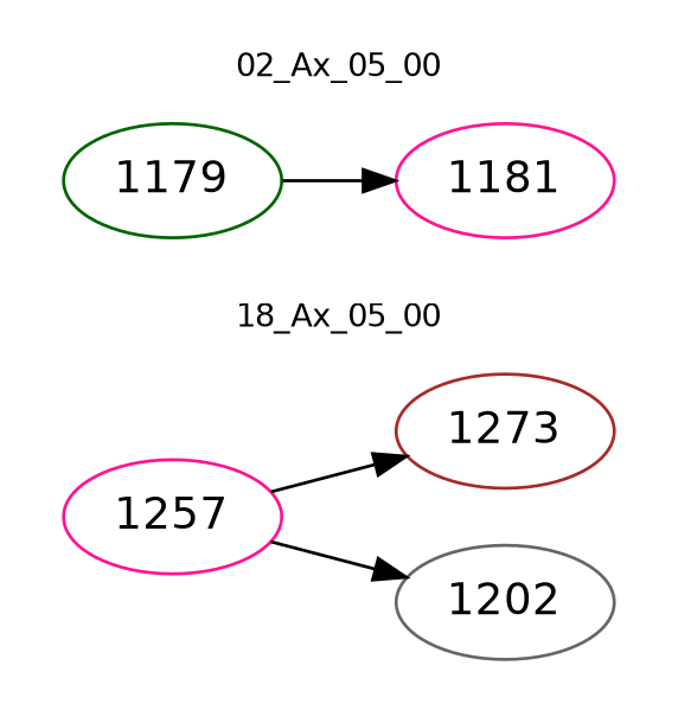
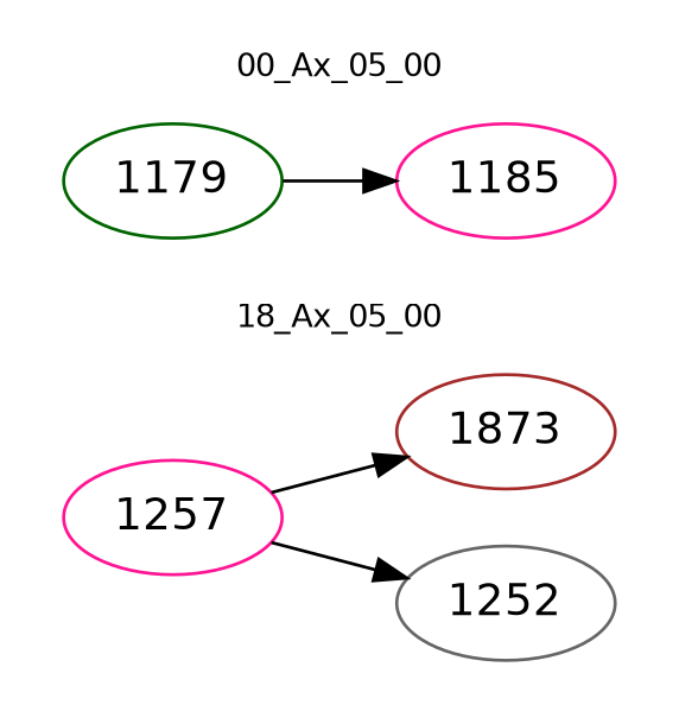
  digraph {
    fontname="DejaVu Sans"
    rankdir=LR
    node [color=deeppink fontname="DejaVu Sans"]
    edge [color=black fontname="DejaVu Sans"]
    n1 [label=1257]
-   n2 [color=gray40 label=1202]
-   n3 [color=brown label=1273]
+   n2 [color=gray40 label=1252]
+   n3 [color=brown label=1873]
    n4 [color=darkgreen label=1179]
-   n5 [label=1181]
+   n5 [label=1185]
    subgraph cluster_1 {
      color=white
      fontsize=10
      label="18_Ax_05_00"
      n1
      n2
      n3
    }
    subgraph cluster_2 {
      color=white
      fontsize=10
-     label="02_Ax_05_00"
+     label="00_Ax_05_00"
      n4
      n5
    }
    n1 -> n2
    n1 -> n3
    n4 -> n5
  }
